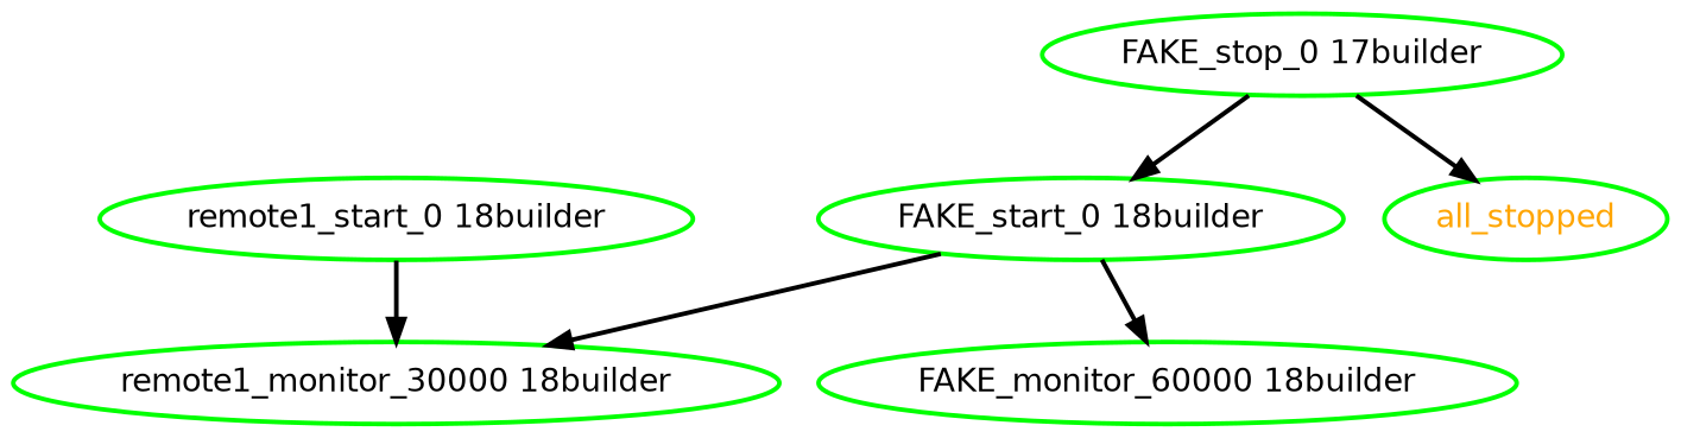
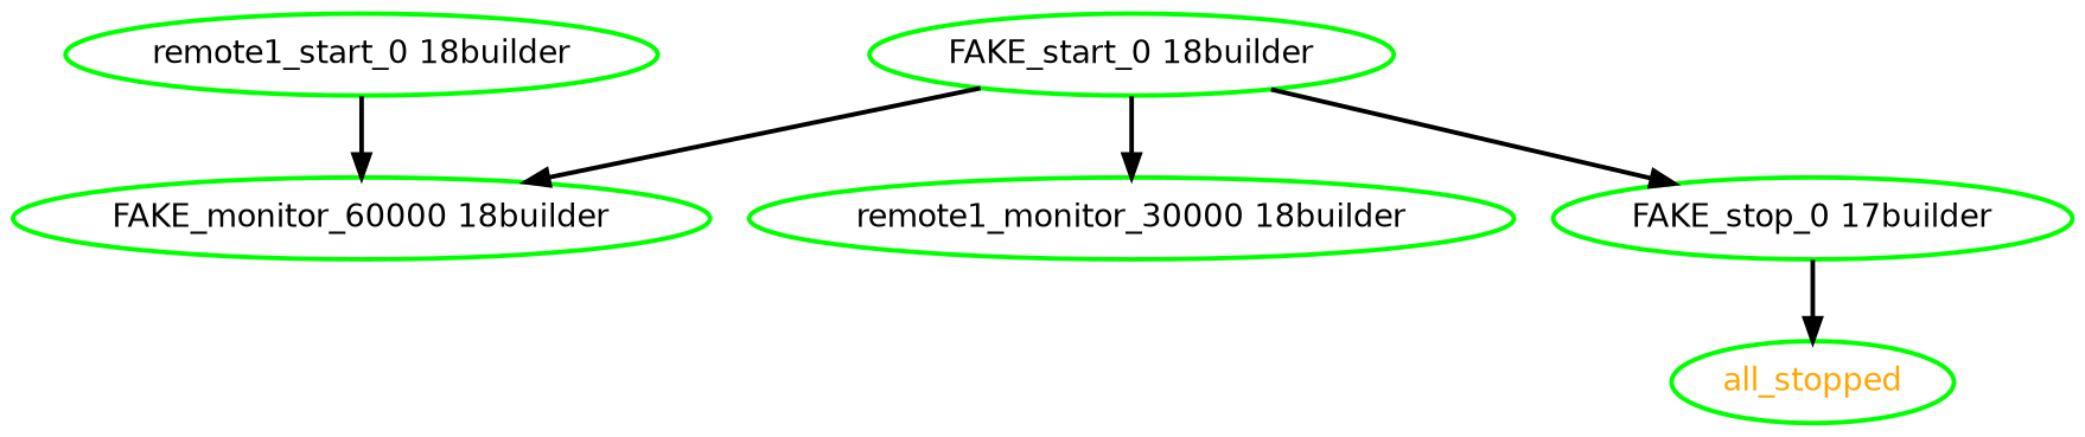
  digraph {
    fontname="DejaVu Sans"
    node [color=green fontcolor=black fontname="DejaVu Sans" style=bold]
    edge [fontname="DejaVu Sans" style=bold]
    "FAKE_start_0 18builder"
    "FAKE_monitor_60000 18builder"
    "remote1_monitor_30000 18builder"
    "remote1_start_0 18builder"
    n5 [label="FAKE_stop_0 17builder"]
    all_stopped [fontcolor=orange]
    "FAKE_start_0 18builder" -> "FAKE_monitor_60000 18builder"
    "FAKE_start_0 18builder" -> "remote1_monitor_30000 18builder"
-   "remote1_start_0 18builder" -> "remote1_monitor_30000 18builder"
-   n5 -> "FAKE_start_0 18builder"
+   "remote1_start_0 18builder" -> "FAKE_monitor_60000 18builder"
+   "FAKE_start_0 18builder" -> n5
    n5 -> all_stopped
  }
